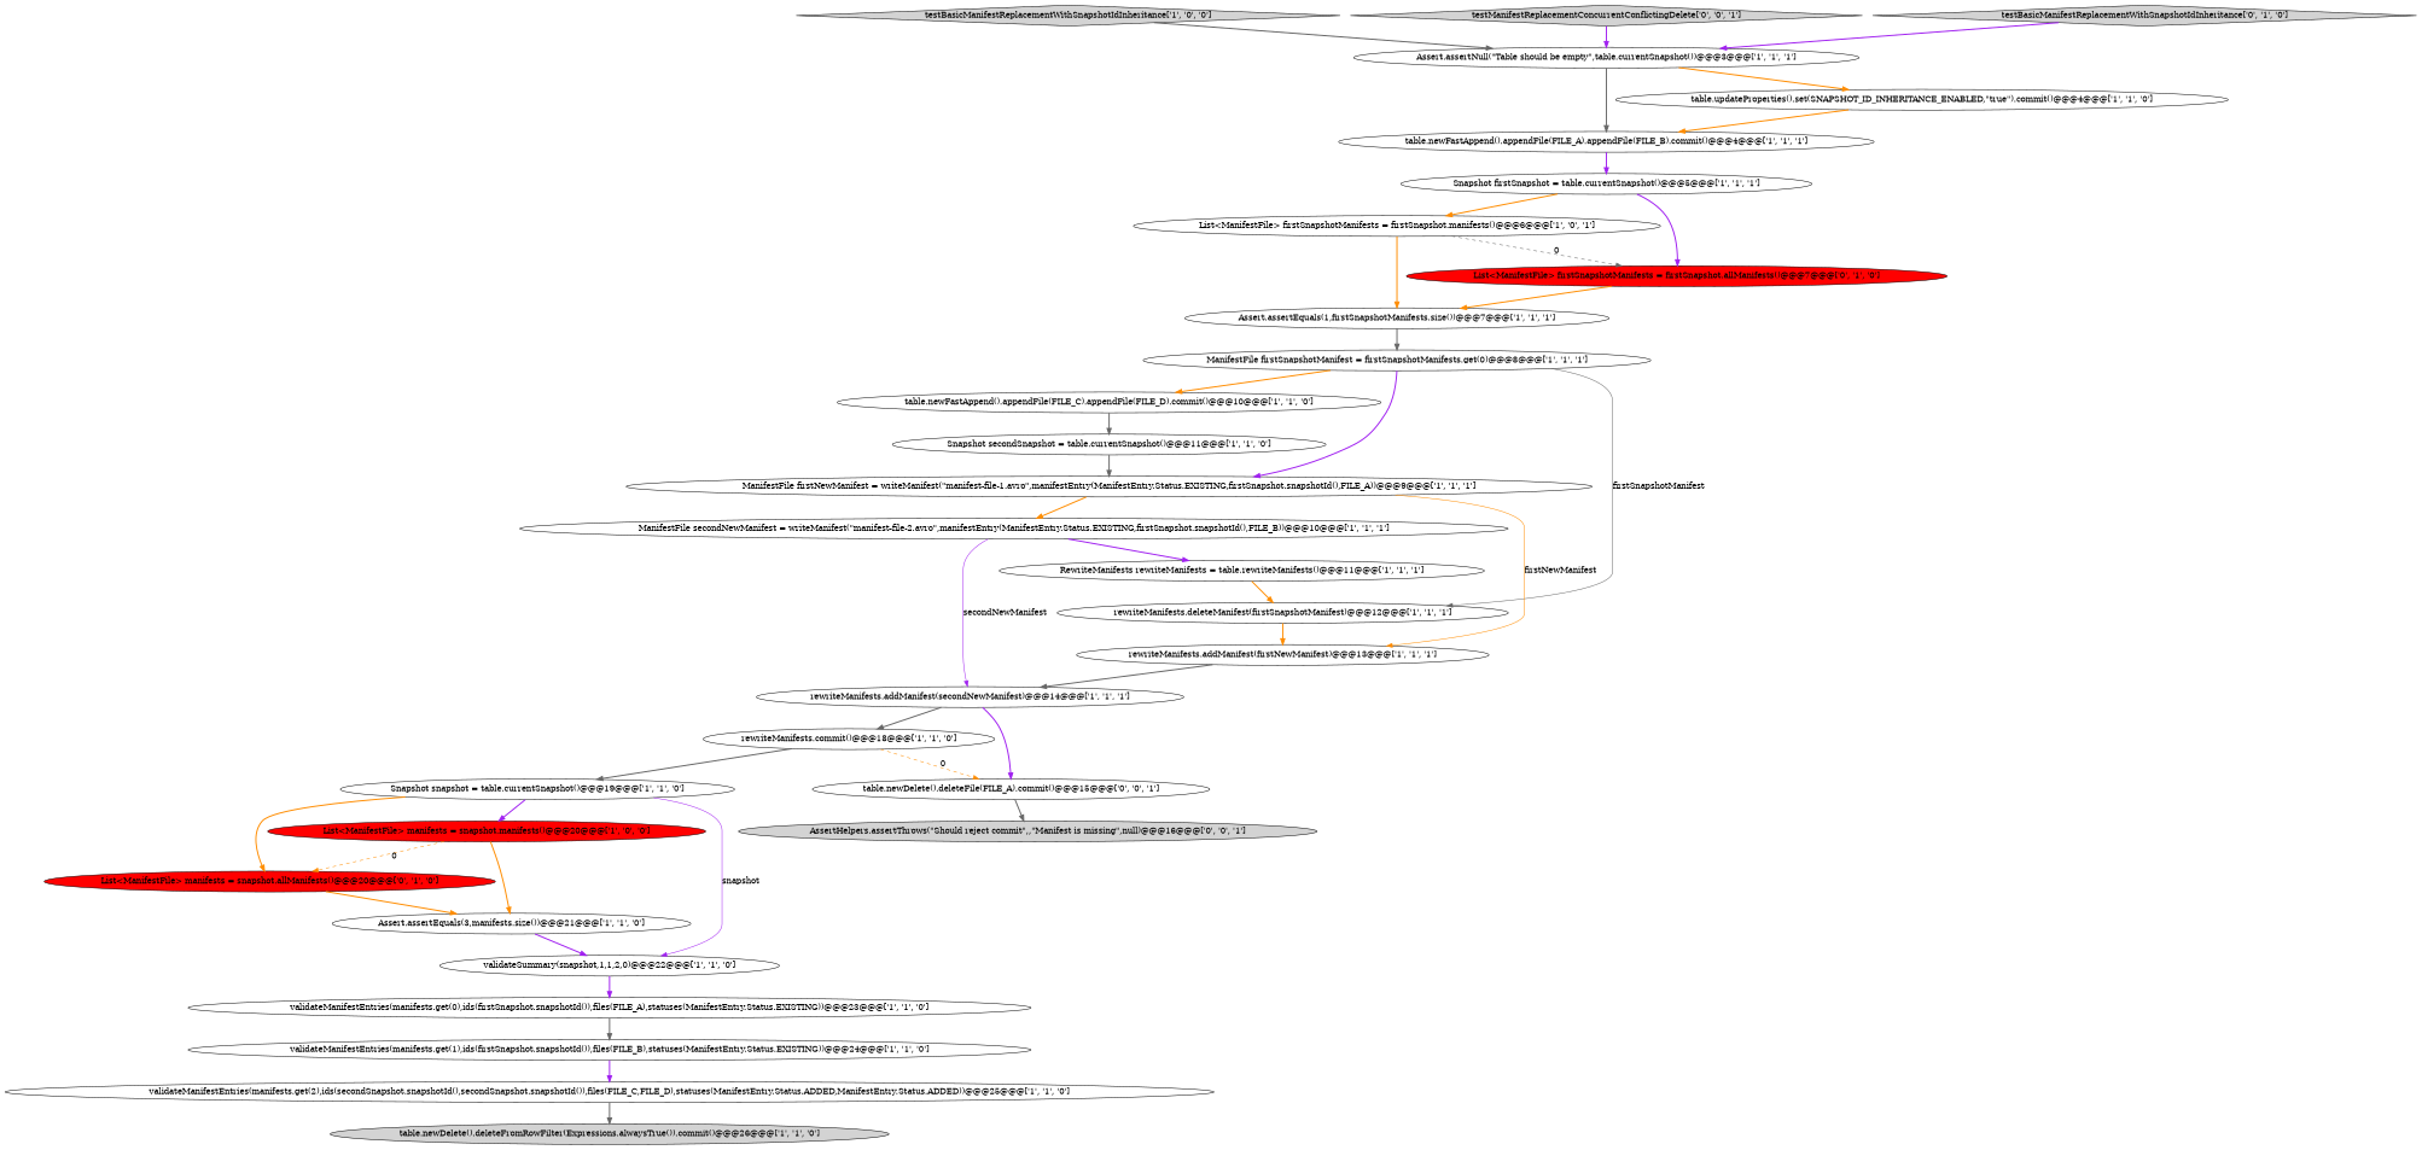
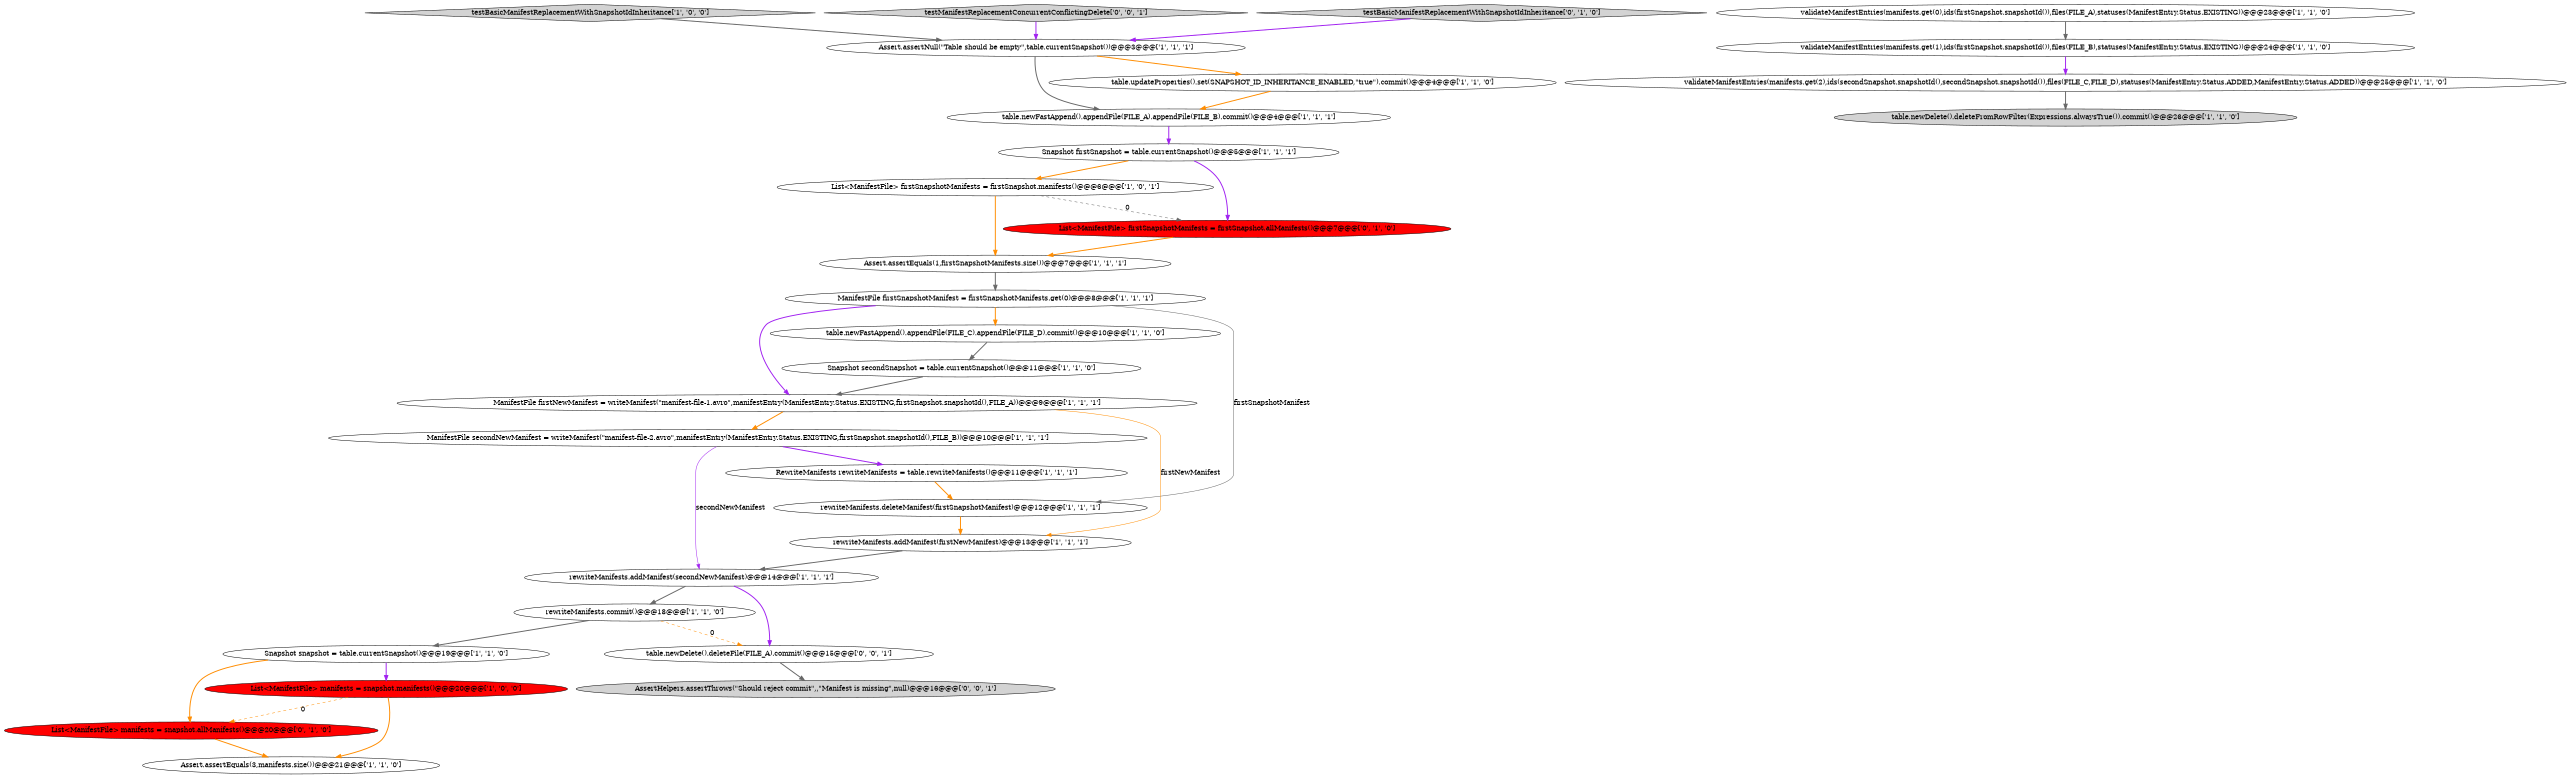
  digraph {
    node [fillcolor=white shape=ellipse style=filled]
    edge [style=bold color=darkorange]
    n1 [label="Snapshot snapshot = table.currentSnapshot()@@@19@@@['1', '1', '0']"]
    n2 [fillcolor=red label="List<ManifestFile> manifests = snapshot.allManifests()@@@20@@@['0', '1', '0']"]
    n3 [fillcolor=red label="List<ManifestFile> manifests = snapshot.manifests()@@@20@@@['1', '0', '0']"]
-   n4 [label="validateSummary(snapshot,1,1,2,0)@@@22@@@['1', '1', '0']"]
    n5 [label="List<ManifestFile> firstSnapshotManifests = firstSnapshot.manifests()@@@6@@@['1', '0', '1']"]
    n6 [fillcolor=red label="List<ManifestFile> firstSnapshotManifests = firstSnapshot.allManifests()@@@7@@@['0', '1', '0']"]
    n7 [label="Assert.assertEquals(1,firstSnapshotManifests.size())@@@7@@@['1', '1', '1']"]
    n8 [label="table.newFastAppend().appendFile(FILE_A).appendFile(FILE_B).commit()@@@4@@@['1', '1', '1']"]
    n9 [label="Snapshot firstSnapshot = table.currentSnapshot()@@@5@@@['1', '1', '1']"]
    n10 [label="rewriteManifests.commit()@@@18@@@['1', '1', '0']"]
    n11 [label="table.newDelete().deleteFile(FILE_A).commit()@@@15@@@['0', '0', '1']"]
    n12 [label="RewriteManifests rewriteManifests = table.rewriteManifests()@@@11@@@['1', '1', '1']"]
    n13 [label="rewriteManifests.deleteManifest(firstSnapshotManifest)@@@12@@@['1', '1', '1']"]
    n14 [fillcolor=lightgray label="AssertHelpers.assertThrows(\"Should reject commit\",,\"Manifest is missing\",null)@@@16@@@['0', '0', '1']"]
    n15 [label="rewriteManifests.addManifest(secondNewManifest)@@@14@@@['1', '1', '1']"]
    n16 [label="Assert.assertEquals(3,manifests.size())@@@21@@@['1', '1', '0']"]
    n17 [fillcolor=lightgray label="testBasicManifestReplacementWithSnapshotIdInheritance['1', '0', '0']" shape=diamond]
    n18 [label="Assert.assertNull(\"Table should be empty\",table.currentSnapshot())@@@3@@@['1', '1', '1']"]
    n19 [label="validateManifestEntries(manifests.get(0),ids(firstSnapshot.snapshotId()),files(FILE_A),statuses(ManifestEntry.Status.EXISTING))@@@23@@@['1', '1', '0']"]
    n20 [fillcolor=lightgray label="testManifestReplacementConcurrentConflictingDelete['0', '0', '1']" shape=diamond]
    n21 [label="table.newFastAppend().appendFile(FILE_C).appendFile(FILE_D).commit()@@@10@@@['1', '1', '0']"]
    n22 [label="Snapshot secondSnapshot = table.currentSnapshot()@@@11@@@['1', '1', '0']"]
    n23 [label="ManifestFile firstSnapshotManifest = firstSnapshotManifests.get(0)@@@8@@@['1', '1', '1']"]
    n24 [label="ManifestFile firstNewManifest = writeManifest(\"manifest-file-1.avro\",manifestEntry(ManifestEntry.Status.EXISTING,firstSnapshot.snapshotId(),FILE_A))@@@9@@@['1', '1', '1']"]
    n25 [label="validateManifestEntries(manifests.get(1),ids(firstSnapshot.snapshotId()),files(FILE_B),statuses(ManifestEntry.Status.EXISTING))@@@24@@@['1', '1', '0']"]
    n26 [fillcolor=lightgray label="testBasicManifestReplacementWithSnapshotIdInheritance['0', '1', '0']" shape=diamond]
    n27 [label="ManifestFile secondNewManifest = writeManifest(\"manifest-file-2.avro\",manifestEntry(ManifestEntry.Status.EXISTING,firstSnapshot.snapshotId(),FILE_B))@@@10@@@['1', '1', '1']"]
    n28 [label="validateManifestEntries(manifests.get(2),ids(secondSnapshot.snapshotId(),secondSnapshot.snapshotId()),files(FILE_C,FILE_D),statuses(ManifestEntry.Status.ADDED,ManifestEntry.Status.ADDED))@@@25@@@['1', '1', '0']"]
    n29 [label="table.updateProperties().set(SNAPSHOT_ID_INHERITANCE_ENABLED,\"true\").commit()@@@4@@@['1', '1', '0']"]
    n30 [fillcolor=lightgray label="table.newDelete().deleteFromRowFilter(Expressions.alwaysTrue()).commit()@@@26@@@['1', '1', '0']"]
    n31 [label="rewriteManifests.addManifest(firstNewManifest)@@@13@@@['1', '1', '1']"]
    n1 -> n2
    n1 -> n3 [color=purple]
-   n1 -> n4 [label=snapshot style=solid color=purple]
    n2 -> n16
    n3 -> n2 [label=0 style=dashed]
    n3 -> n16
-   n4 -> n19 [color=purple]
    n5 -> n6 [label=0 style=dashed color=gray40]
    n5 -> n7
    n6 -> n7
    n7 -> n23 [color=gray40]
    n8 -> n9 [color=purple]
    n9 -> n5
    n9 -> n6 [color=purple]
    n10 -> n1 [color=gray40]
    n10 -> n11 [label=0 style=dashed]
    n11 -> n14 [color=gray40]
    n12 -> n13
    n13 -> n31
    n15 -> n10 [color=gray40]
    n15 -> n11 [color=purple]
-   n16 -> n4 [color=purple]
    n17 -> n18 [color=gray40]
    n18 -> n8 [color=gray40]
    n18 -> n29
    n19 -> n25 [color=gray40]
    n20 -> n18 [color=purple]
    n21 -> n22 [color=gray40]
    n22 -> n24 [color=gray40]
    n23 -> n13 [label=firstSnapshotManifest style=solid color=gray40]
    n23 -> n21
    n23 -> n24 [color=purple]
    n24 -> n27
    n24 -> n31 [label=firstNewManifest style=solid]
    n25 -> n28 [color=purple]
    n26 -> n18 [color=purple]
    n27 -> n12 [color=purple]
    n27 -> n15 [label=secondNewManifest style=solid color=purple]
    n28 -> n30 [color=gray40]
    n29 -> n8
    n31 -> n15 [color=gray40]
  }
